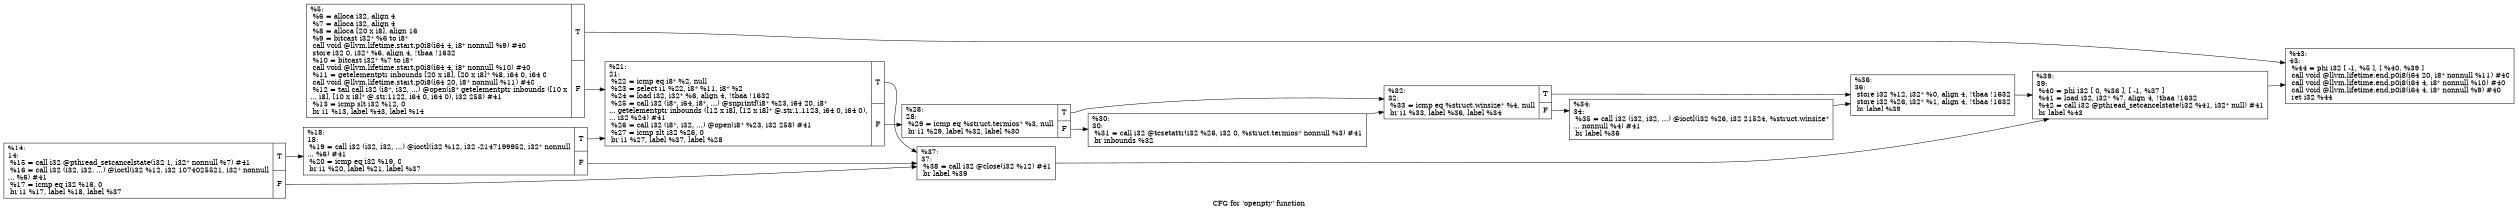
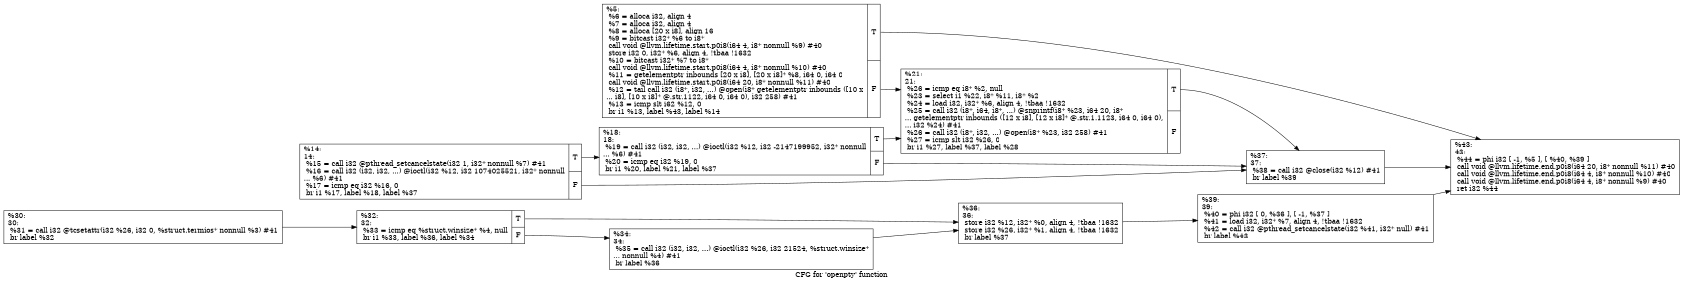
  digraph {
    label="CFG for 'openpty' function"
    rankdir=LR
    node [shape=record]
    edge [tailport=s0]
-   n1 [label="{%5:\l  %6 = alloca i32, align 4\l  %7 = alloca i32, align 4\l  %8 = alloca [20 x i8], align 16\l  %9 = bitcast i32* %6 to i8*\l  call void @llvm.lifetime.start.p0i8(i64 4, i8* nonnull %9) #40\l  store i32 0, i32* %6, align 4, !tbaa !1632\l  %10 = bitcast i32* %7 to i8*\l  call void @llvm.lifetime.start.p0i8(i64 4, i8* nonnull %10) #40\l  %11 = getelementptr inbounds [20 x i8], [20 x i8]* %8, i64 0, i64 0\l  call void @llvm.lifetime.start.p0i8(i64 20, i8* nonnull %11) #40\l  %12 = tail call i32 (i8*, i32, ...) @open(i8* getelementptr inbounds ([10 x\l... i8], [10 x i8]* @.str.1122, i64 0, i64 0), i32 258) #41\l  %13 = icmp slt i32 %12, 0\l  br i1 %13, label %43, label %14\l|{<s0>T|<s1>F}}"]
+   n1 [label="{%5:\l  %6 = alloca i32, align 4\l  %7 = alloca i32, align 4\l  %8 = alloca [20 x i8], align 16\l  %9 = bitcast i32* %6 to i8*\l  call void @llvm.lifetime.start.p0i8(i64 4, i8* nonnull %9) #40\l  store i32 0, i32* %6, align 4, !tbaa !1632\l  %10 = bitcast i32* %7 to i8*\l  call void @llvm.lifetime.start.p0i8(i64 4, i8* nonnull %10) #40\l  %11 = getelementptr inbounds [20 x i8], [20 x i8]* %8, i64 0, i64 0\l  call void @llvm.lifetime.start.p0i8(i64 20, i8* nonnull %11) #40\l  %12 = tail call i32 (i8*, i32, ...) @open(i8* getelementptr inbounds ([10 x\l... i8], [10 x i8]* @.str.1122, i64 0, i64 0), i32 258) #41\l  %13 = icmp slt i62 %12, 0\l  br i1 %13, label %43, label %14\l|{<s0>T|<s1>F}}"]
    n2 [label="{%43:\l43:                                               \l  %44 = phi i32 [ -1, %5 ], [ %40, %39 ]\l  call void @llvm.lifetime.end.p0i8(i64 20, i8* nonnull %11) #40\l  call void @llvm.lifetime.end.p0i8(i64 4, i8* nonnull %10) #40\l  call void @llvm.lifetime.end.p0i8(i64 4, i8* nonnull %9) #40\l  ret i32 %44\l}"]
-   n3 [label="{%21:\l21:                                               \l  %22 = icmp eq i8* %2, null\l  %23 = select i1 %22, i8* %11, i8* %2\l  %24 = load i32, i32* %6, align 4, !tbaa !1632\l  %25 = call i32 (i8*, i64, i8*, ...) @snprintf(i8* %23, i64 20, i8*\l... getelementptr inbounds ([12 x i8], [12 x i8]* @.str.1.1123, i64 0, i64 0),\l... i32 %24) #41\l  %26 = call i32 (i8*, i32, ...) @open(i8* %23, i32 258) #41\l  %27 = icmp slt i32 %26, 0\l  br i1 %27, label %37, label %28\l|{<s0>T|<s1>F}}"]
+   n3 [label="{%21:\l21:                                               \l  %26 = icmp eq i8* %2, null\l  %23 = select i1 %22, i8* %11, i8* %2\l  %24 = load i32, i32* %6, align 4, !tbaa !1632\l  %25 = call i32 (i8*, i64, i8*, ...) @snprintf(i8* %23, i64 20, i8*\l... getelementptr inbounds ([12 x i8], [12 x i8]* @.str.1.1123, i64 0, i64 0),\l... i32 %24) #41\l  %26 = call i32 (i8*, i32, ...) @open(i8* %23, i32 258) #41\l  %27 = icmp slt i32 %26, 0\l  br i1 %27, label %37, label %28\l|{<s0>T|<s1>F}}"]
    n4 [label="{%14:\l14:                                               \l  %15 = call i32 @pthread_setcancelstate(i32 1, i32* nonnull %7) #41\l  %16 = call i32 (i32, i32, ...) @ioctl(i32 %12, i32 1074025521, i32* nonnull\l... %6) #41\l  %17 = icmp eq i32 %16, 0\l  br i1 %17, label %18, label %37\l|{<s0>T|<s1>F}}"]
    n5 [label="{%18:\l18:                                               \l  %19 = call i32 (i32, i32, ...) @ioctl(i32 %12, i32 -2147199952, i32* nonnull\l... %6) #41\l  %20 = icmp eq i32 %19, 0\l  br i1 %20, label %21, label %37\l|{<s0>T|<s1>F}}"]
    n6 [label="{%37:\l37:                                               \l  %38 = call i32 @close(i32 %12) #41\l  br label %39\l}"]
    n7 [label="{%39:\l39:                                               \l  %40 = phi i32 [ 0, %36 ], [ -1, %37 ]\l  %41 = load i32, i32* %7, align 4, !tbaa !1632\l  %42 = call i32 @pthread_setcancelstate(i32 %41, i32* null) #41\l  br label %43\l}"]
-   n8 [label="{%28:\l28:                                               \l  %29 = icmp eq %struct.termios* %3, null\l  br i1 %29, label %32, label %30\l|{<s0>T|<s1>F}}"]
    n9 [label="{%32:\l32:                                               \l  %33 = icmp eq %struct.winsize* %4, null\l  br i1 %33, label %36, label %34\l|{<s0>T|<s1>F}}"]
-   n10 [label="{%30:\l30:                                               \l  %31 = call i32 @tcsetattr(i32 %26, i32 0, %struct.termios* nonnull %3) #41\l  br inbounds %32\l}"]
-   n11 [label="{%36:\l36:                                               \l  store i32 %12, i32* %0, align 4, !tbaa !1632\l  store i32 %26, i32* %1, align 4, !tbaa !1632\l  br label %39\l}"]
+   n10 [label="{%30:\l30:                                               \l  %31 = call i32 @tcsetattr(i32 %26, i32 0, %struct.termios* nonnull %3) #41\l  br label %32\l}"]
+   n11 [label="{%36:\l36:                                               \l  store i32 %12, i32* %0, align 4, !tbaa !1632\l  store i32 %26, i32* %1, align 4, !tbaa !1632\l  br label %37\l}"]
    n12 [label="{%34:\l34:                                               \l  %35 = call i32 (i32, i32, ...) @ioctl(i32 %26, i32 21524, %struct.winsize*\l... nonnull %4) #41\l  br label %36\l}"]
    n1 -> n2
    n1 -> n3 [tailport=s1]
    n3 -> n6
-   n3 -> n8 [tailport=s1]
    n4 -> n5
    n4 -> n6 [tailport=s1]
    n5 -> n3
    n5 -> n6 [tailport=s1]
-   n6 -> n7
+   n6 -> n2
    n7 -> n2
-   n8 -> n9
-   n8 -> n10 [tailport=s1]
    n9 -> n11
    n9 -> n12 [tailport=s1]
    n10 -> n9
    n11 -> n7
    n12 -> n11
  }
